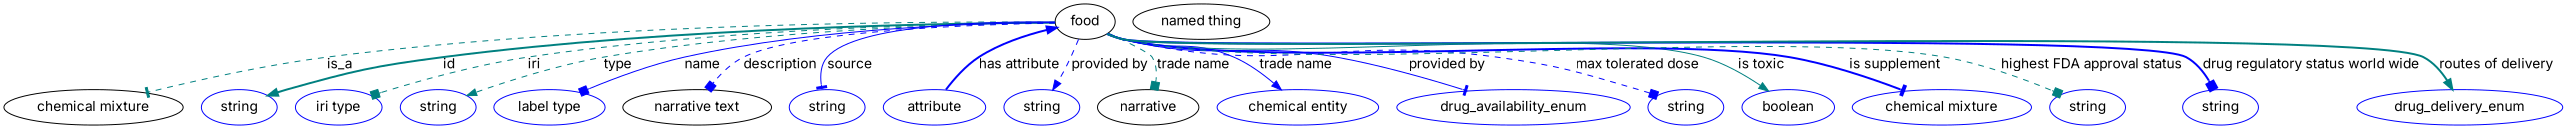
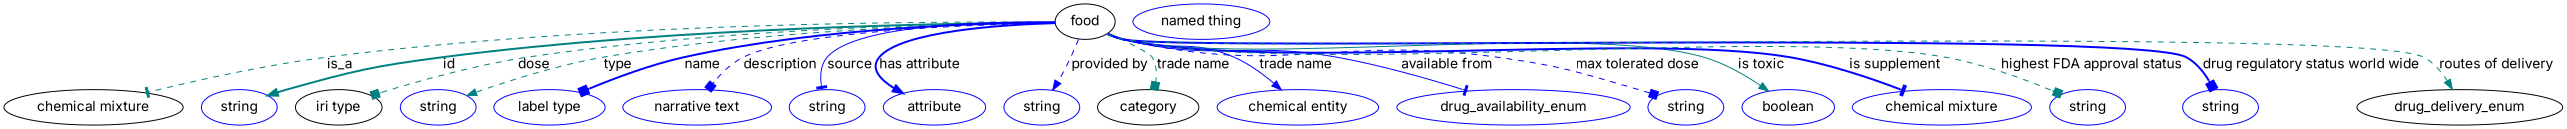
  digraph {
    fontname=Inter
    node [fontname=Inter color=blue]
    edge [arrowhead=normal color=blue fontname=Inter style=dashed]
    n1 [height=0.5 label=food width=0.84854 color=""]
    "chemical mixture" [height=0.5 width=2.5276 color=""]
    n3 [height=0.5 label=string width=1.0652]
-   n4 [height=0.5 label="iri type" width=1.2277]
+   n4 [color=black height=0.5 label="iri type" width=1.2277]
    n5 [height=0.5 label=string width=1.0652]
    n6 [height=0.5 label="label type" width=1.5707]
-   n7 [color=black height=0.5 label="narrative text" width=2.0943]
+   n7 [height=0.5 label="narrative text" width=2.0943]
    n8 [height=0.5 label=string width=1.0652]
    n9 [height=0.5 label=attribute width=1.4443]
    n10 [height=0.5 label=string width=1.0652]
-   category [height=0.5 width=1.4263 label=narrative color=""]
+   category [height=0.5 width=1.4263 color=""]
    n12 [height=0.5 label="chemical entity" width=2.2748]
    n13 [height=0.5 label=drug_availability_enum width=3.2858]
    n14 [height=0.5 label=string width=1.0652]
    n15 [height=0.5 label=boolean width=1.2999]
    n16 [height=0.5 label="chemical mixture" width=2.5276]
    n17 [height=0.5 label=string width=1.0652]
    n18 [height=0.5 label=string width=1.0652]
-   n19 [height=0.5 label=drug_delivery_enum width=2.9067]
-   n20 [color=black height=0.5 label="named thing" width=1.9318]
+   n19 [color=black height=0.5 label=drug_delivery_enum width=2.9067]
+   n20 [height=0.5 label="named thing" width=1.9318]
    n1 -> "chemical mixture" [arrowhead=tee color=teal label=is_a]
    n1 -> n3 [color=teal label=id style=bold]
-   n1 -> n4 [arrowhead=box color=teal label=iri]
+   n1 -> n4 [arrowhead=box color=teal label=dose]
    n1 -> n5 [color=teal label=type]
-   n1 -> n6 [arrowhead=box label=name style=solid]
+   n1 -> n6 [arrowhead=box label=name style=bold]
    n1 -> n7 [arrowhead=box label=description]
    n1 -> n8 [arrowhead=tee label=source style=solid]
-   n9 -> n1 [label="has attribute" style=bold]
+   n1 -> n9 [label="has attribute" style=bold]
    n1 -> n10 [label="provided by"]
    n1 -> category [arrowhead=box color=teal label="trade name"]
    n1 -> n12 [label="trade name" style=solid]
-   n1 -> n13 [arrowhead=tee label="provided by" style=solid]
+   n1 -> n13 [arrowhead=tee label="available from" style=solid]
    n1 -> n14 [arrowhead=box label="max tolerated dose"]
    n1 -> n15 [color=teal label="is toxic" style=solid]
    n1 -> n16 [arrowhead=tee label="is supplement" style=bold]
    n1 -> n17 [arrowhead=box color=teal label="highest FDA approval status"]
    n1 -> n18 [arrowhead=box label="drug regulatory status world wide" style=bold]
-   n1 -> n19 [color=teal label="routes of delivery" style=bold]
+   n1 -> n19 [color=teal label="routes of delivery"]
  }
